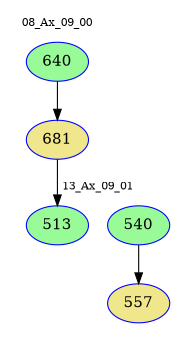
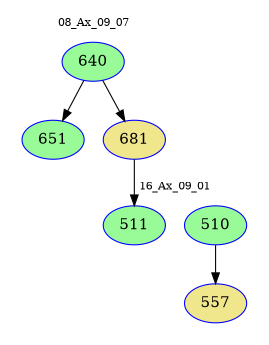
  digraph {
    node [color=blue fillcolor=palegreen style=filled]
    edge [color=black]
    n1 [label=640]
+   n2 [label=651]
    n3 [fillcolor=khaki label=681]
-   n4 [label=540]
-   n5 [label=513]
+   n4 [label=510]
+   n5 [label=511]
    n6 [fillcolor=khaki label=557]
    subgraph cluster_1 {
      color=white
      fontsize=10
-     label="08_Ax_09_00"
+     label="08_Ax_09_07"
      n1
+     n2
      n3
    }
    subgraph cluster_2 {
      color=white
      fontsize=10
-     label="13_Ax_09_01"
+     label="16_Ax_09_01"
      n4
      n5
      n6
    }
+   n1 -> n2
    n1 -> n3
    n3 -> n5
    n4 -> n6
  }
